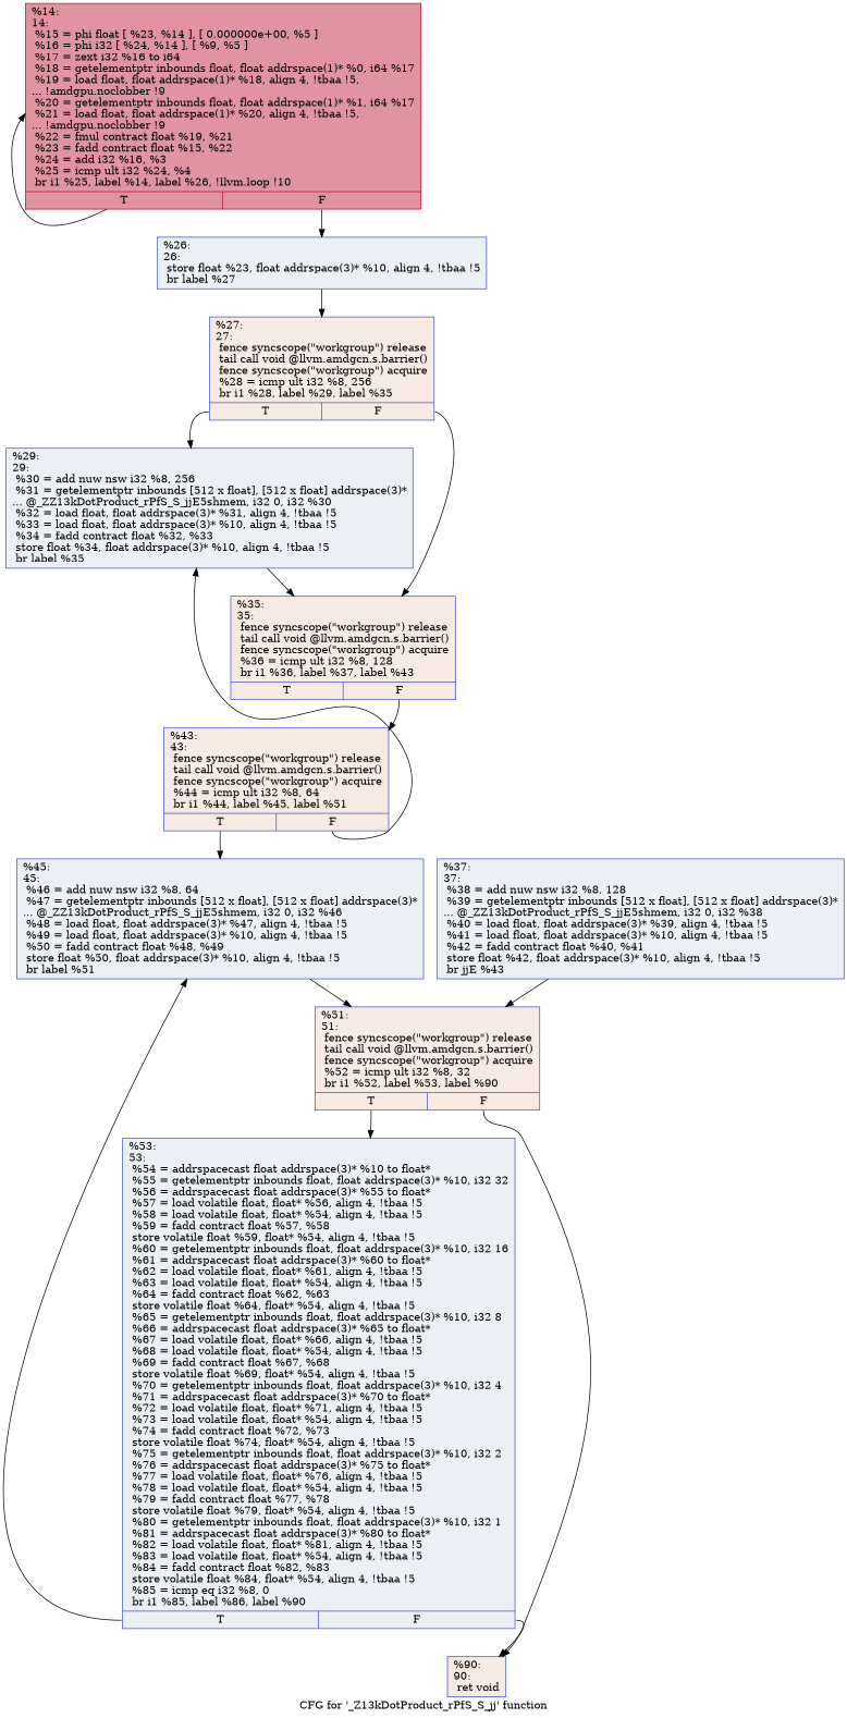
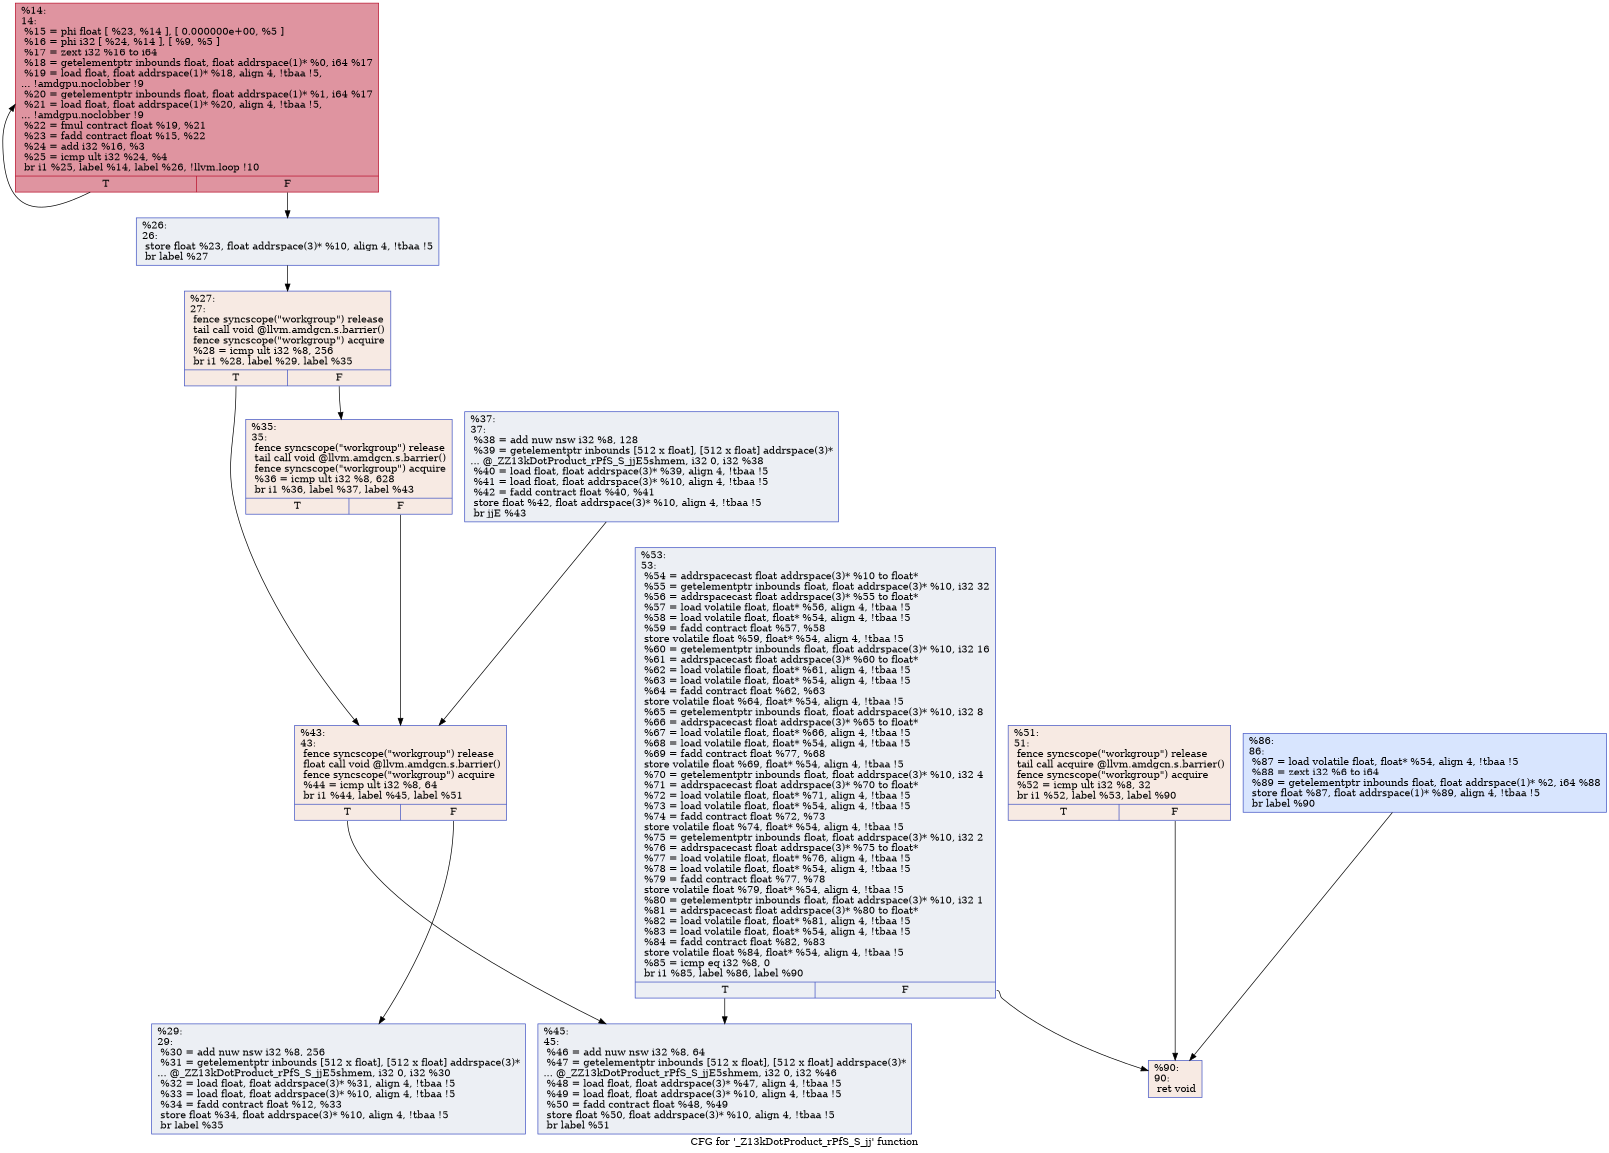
  digraph {
    label="CFG for '_Z13kDotProduct_rPfS_S_jj' function"
    node [color="#3d50c3ff" fillcolor="#d4dbe670" shape=record style=filled]
    edge [tailport=s0]
    n1 [color="#b70d28ff" fillcolor="#b70d2870" label="{%14:\l14:                                               \l  %15 = phi float [ %23, %14 ], [ 0.000000e+00, %5 ]\l  %16 = phi i32 [ %24, %14 ], [ %9, %5 ]\l  %17 = zext i32 %16 to i64\l  %18 = getelementptr inbounds float, float addrspace(1)* %0, i64 %17\l  %19 = load float, float addrspace(1)* %18, align 4, !tbaa !5,\l... !amdgpu.noclobber !9\l  %20 = getelementptr inbounds float, float addrspace(1)* %1, i64 %17\l  %21 = load float, float addrspace(1)* %20, align 4, !tbaa !5,\l... !amdgpu.noclobber !9\l  %22 = fmul contract float %19, %21\l  %23 = fadd contract float %15, %22\l  %24 = add i32 %16, %3\l  %25 = icmp ult i32 %24, %4\l  br i1 %25, label %14, label %26, !llvm.loop !10\l|{<s0>T|<s1>F}}"]
    n2 [label="{%26:\l26:                                               \l  store float %23, float addrspace(3)* %10, align 4, !tbaa !5\l  br label %27\l}"]
    n3 [fillcolor="#eed0c070" label="{%27:\l27:                                               \l  fence syncscope(\"workgroup\") release\l  tail call void @llvm.amdgcn.s.barrier()\l  fence syncscope(\"workgroup\") acquire\l  %28 = icmp ult i32 %8, 256\l  br i1 %28, label %29, label %35\l|{<s0>T|<s1>F}}"]
-   n4 [label="{%29:\l29:                                               \l  %30 = add nuw nsw i32 %8, 256\l  %31 = getelementptr inbounds [512 x float], [512 x float] addrspace(3)*\l... @_ZZ13kDotProduct_rPfS_S_jjE5shmem, i32 0, i32 %30\l  %32 = load float, float addrspace(3)* %31, align 4, !tbaa !5\l  %33 = load float, float addrspace(3)* %10, align 4, !tbaa !5\l  %34 = fadd contract float %32, %33\l  store float %34, float addrspace(3)* %10, align 4, !tbaa !5\l  br label %35\l}"]
-   n5 [fillcolor="#eed0c070" label="{%35:\l35:                                               \l  fence syncscope(\"workgroup\") release\l  tail call void @llvm.amdgcn.s.barrier()\l  fence syncscope(\"workgroup\") acquire\l  %36 = icmp ult i32 %8, 128\l  br i1 %36, label %37, label %43\l|{<s0>T|<s1>F}}"]
-   n6 [fillcolor="#eed0c070" label="{%43:\l43:                                               \l  fence syncscope(\"workgroup\") release\l  tail call void @llvm.amdgcn.s.barrier()\l  fence syncscope(\"workgroup\") acquire\l  %44 = icmp ult i32 %8, 64\l  br i1 %44, label %45, label %51\l|{<s0>T|<s1>F}}"]
+   n4 [label="{%29:\l29:                                               \l  %30 = add nuw nsw i32 %8, 256\l  %31 = getelementptr inbounds [512 x float], [512 x float] addrspace(3)*\l... @_ZZ13kDotProduct_rPfS_S_jjE5shmem, i32 0, i32 %30\l  %32 = load float, float addrspace(3)* %31, align 4, !tbaa !5\l  %33 = load float, float addrspace(3)* %10, align 4, !tbaa !5\l  %34 = fadd contract float %12, %33\l  store float %34, float addrspace(3)* %10, align 4, !tbaa !5\l  br label %35\l}"]
+   n5 [fillcolor="#eed0c070" label="{%35:\l35:                                               \l  fence syncscope(\"workgroup\") release\l  tail call void @llvm.amdgcn.s.barrier()\l  fence syncscope(\"workgroup\") acquire\l  %36 = icmp ult i32 %8, 628\l  br i1 %36, label %37, label %43\l|{<s0>T|<s1>F}}"]
+   n6 [fillcolor="#eed0c070" label="{%43:\l43:                                               \l  fence syncscope(\"workgroup\") release\l  float call void @llvm.amdgcn.s.barrier()\l  fence syncscope(\"workgroup\") acquire\l  %44 = icmp ult i32 %8, 64\l  br i1 %44, label %45, label %51\l|{<s0>T|<s1>F}}"]
    n7 [label="{%37:\l37:                                               \l  %38 = add nuw nsw i32 %8, 128\l  %39 = getelementptr inbounds [512 x float], [512 x float] addrspace(3)*\l... @_ZZ13kDotProduct_rPfS_S_jjE5shmem, i32 0, i32 %38\l  %40 = load float, float addrspace(3)* %39, align 4, !tbaa !5\l  %41 = load float, float addrspace(3)* %10, align 4, !tbaa !5\l  %42 = fadd contract float %40, %41\l  store float %42, float addrspace(3)* %10, align 4, !tbaa !5\l  br jjE %43\l}"]
    n8 [label="{%45:\l45:                                               \l  %46 = add nuw nsw i32 %8, 64\l  %47 = getelementptr inbounds [512 x float], [512 x float] addrspace(3)*\l... @_ZZ13kDotProduct_rPfS_S_jjE5shmem, i32 0, i32 %46\l  %48 = load float, float addrspace(3)* %47, align 4, !tbaa !5\l  %49 = load float, float addrspace(3)* %10, align 4, !tbaa !5\l  %50 = fadd contract float %48, %49\l  store float %50, float addrspace(3)* %10, align 4, !tbaa !5\l  br label %51\l}"]
-   n9 [fillcolor="#eed0c070" label="{%51:\l51:                                               \l  fence syncscope(\"workgroup\") release\l  tail call void @llvm.amdgcn.s.barrier()\l  fence syncscope(\"workgroup\") acquire\l  %52 = icmp ult i32 %8, 32\l  br i1 %52, label %53, label %90\l|{<s0>T|<s1>F}}"]
-   n10 [label="{%53:\l53:                                               \l  %54 = addrspacecast float addrspace(3)* %10 to float*\l  %55 = getelementptr inbounds float, float addrspace(3)* %10, i32 32\l  %56 = addrspacecast float addrspace(3)* %55 to float*\l  %57 = load volatile float, float* %56, align 4, !tbaa !5\l  %58 = load volatile float, float* %54, align 4, !tbaa !5\l  %59 = fadd contract float %57, %58\l  store volatile float %59, float* %54, align 4, !tbaa !5\l  %60 = getelementptr inbounds float, float addrspace(3)* %10, i32 16\l  %61 = addrspacecast float addrspace(3)* %60 to float*\l  %62 = load volatile float, float* %61, align 4, !tbaa !5\l  %63 = load volatile float, float* %54, align 4, !tbaa !5\l  %64 = fadd contract float %62, %63\l  store volatile float %64, float* %54, align 4, !tbaa !5\l  %65 = getelementptr inbounds float, float addrspace(3)* %10, i32 8\l  %66 = addrspacecast float addrspace(3)* %65 to float*\l  %67 = load volatile float, float* %66, align 4, !tbaa !5\l  %68 = load volatile float, float* %54, align 4, !tbaa !5\l  %69 = fadd contract float %67, %68\l  store volatile float %69, float* %54, align 4, !tbaa !5\l  %70 = getelementptr inbounds float, float addrspace(3)* %10, i32 4\l  %71 = addrspacecast float addrspace(3)* %70 to float*\l  %72 = load volatile float, float* %71, align 4, !tbaa !5\l  %73 = load volatile float, float* %54, align 4, !tbaa !5\l  %74 = fadd contract float %72, %73\l  store volatile float %74, float* %54, align 4, !tbaa !5\l  %75 = getelementptr inbounds float, float addrspace(3)* %10, i32 2\l  %76 = addrspacecast float addrspace(3)* %75 to float*\l  %77 = load volatile float, float* %76, align 4, !tbaa !5\l  %78 = load volatile float, float* %54, align 4, !tbaa !5\l  %79 = fadd contract float %77, %78\l  store volatile float %79, float* %54, align 4, !tbaa !5\l  %80 = getelementptr inbounds float, float addrspace(3)* %10, i32 1\l  %81 = addrspacecast float addrspace(3)* %80 to float*\l  %82 = load volatile float, float* %81, align 4, !tbaa !5\l  %83 = load volatile float, float* %54, align 4, !tbaa !5\l  %84 = fadd contract float %82, %83\l  store volatile float %84, float* %54, align 4, !tbaa !5\l  %85 = icmp eq i32 %8, 0\l  br i1 %85, label %86, label %90\l|{<s0>T|<s1>F}}"]
+   n9 [fillcolor="#eed0c070" label="{%51:\l51:                                               \l  fence syncscope(\"workgroup\") release\l  tail call acquire @llvm.amdgcn.s.barrier()\l  fence syncscope(\"workgroup\") acquire\l  %52 = icmp ult i32 %8, 32\l  br i1 %52, label %53, label %90\l|{<s0>T|<s1>F}}"]
+   n10 [label="{%53:\l53:                                               \l  %54 = addrspacecast float addrspace(3)* %10 to float*\l  %55 = getelementptr inbounds float, float addrspace(3)* %10, i32 32\l  %56 = addrspacecast float addrspace(3)* %55 to float*\l  %57 = load volatile float, float* %56, align 4, !tbaa !5\l  %58 = load volatile float, float* %54, align 4, !tbaa !5\l  %59 = fadd contract float %57, %58\l  store volatile float %59, float* %54, align 4, !tbaa !5\l  %60 = getelementptr inbounds float, float addrspace(3)* %10, i32 16\l  %61 = addrspacecast float addrspace(3)* %60 to float*\l  %62 = load volatile float, float* %61, align 4, !tbaa !5\l  %63 = load volatile float, float* %54, align 4, !tbaa !5\l  %64 = fadd contract float %62, %63\l  store volatile float %64, float* %54, align 4, !tbaa !5\l  %65 = getelementptr inbounds float, float addrspace(3)* %10, i32 8\l  %66 = addrspacecast float addrspace(3)* %65 to float*\l  %67 = load volatile float, float* %66, align 4, !tbaa !5\l  %68 = load volatile float, float* %54, align 4, !tbaa !5\l  %69 = fadd contract float %77, %68\l  store volatile float %69, float* %54, align 4, !tbaa !5\l  %70 = getelementptr inbounds float, float addrspace(3)* %10, i32 4\l  %71 = addrspacecast float addrspace(3)* %70 to float*\l  %72 = load volatile float, float* %71, align 4, !tbaa !5\l  %73 = load volatile float, float* %54, align 4, !tbaa !5\l  %74 = fadd contract float %72, %73\l  store volatile float %74, float* %54, align 4, !tbaa !5\l  %75 = getelementptr inbounds float, float addrspace(3)* %10, i32 2\l  %76 = addrspacecast float addrspace(3)* %75 to float*\l  %77 = load volatile float, float* %76, align 4, !tbaa !5\l  %78 = load volatile float, float* %54, align 4, !tbaa !5\l  %79 = fadd contract float %77, %78\l  store volatile float %79, float* %54, align 4, !tbaa !5\l  %80 = getelementptr inbounds float, float addrspace(3)* %10, i32 1\l  %81 = addrspacecast float addrspace(3)* %80 to float*\l  %82 = load volatile float, float* %81, align 4, !tbaa !5\l  %83 = load volatile float, float* %54, align 4, !tbaa !5\l  %84 = fadd contract float %82, %83\l  store volatile float %84, float* %54, align 4, !tbaa !5\l  %85 = icmp eq i32 %8, 0\l  br i1 %85, label %86, label %90\l|{<s0>T|<s1>F}}"]
    n11 [fillcolor="#eed0c070" label="{%90:\l90:                                               \l  ret void\l}"]
+   n12 [fillcolor="#a7c5fe70" label="{%86:\l86:                                               \l  %87 = load volatile float, float* %54, align 4, !tbaa !5\l  %88 = zext i32 %6 to i64\l  %89 = getelementptr inbounds float, float addrspace(1)* %2, i64 %88\l  store float %87, float addrspace(1)* %89, align 4, !tbaa !5\l  br label %90\l}"]
    n1 -> n1
    n1 -> n2 [tailport=s1]
    n2 -> n3
-   n3 -> n4
+   n3 -> n6
    n3 -> n5 [tailport=s1]
-   n4 -> n5
    n5 -> n6 [tailport=s1]
    n6 -> n4 [tailport=s1]
    n6 -> n8
-   n7 -> n9
-   n8 -> n9
-   n9 -> n10
+   n7 -> n6
    n9 -> n11 [tailport=s1]
    n10 -> n8
    n10 -> n11 [tailport=s1]
+   n12 -> n11
  }
